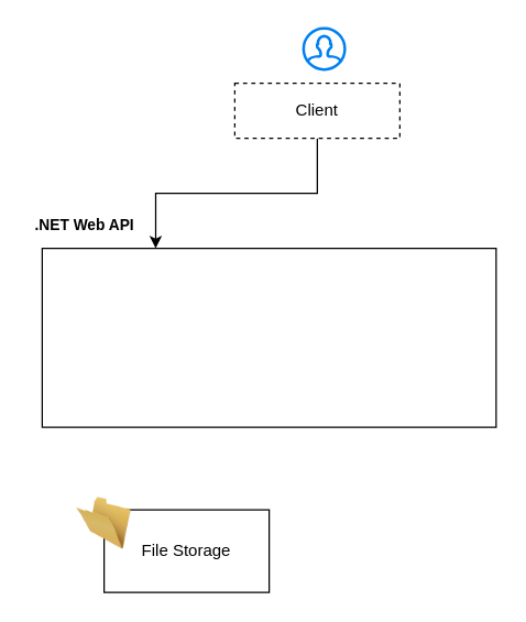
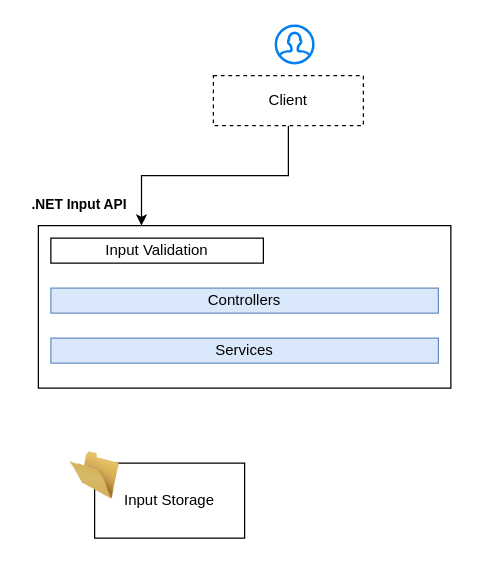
  <mxCell id="0" />
  <mxCell id="1" parent="0" />
  <mxCell id="2" value="" style="rounded=0;whiteSpace=wrap;html=1;" vertex="1" parent="1"><mxGeometry x="30" y="180" width="330" height="130" as="geometry" /></mxCell>
- <mxCell id="6" value="&lt;h1 style=&quot;font-size: 11px;&quot;&gt;.NET Web API&lt;/h1&gt;" style="text;html=1;strokeColor=none;fillColor=none;spacing=5;spacingTop=-20;whiteSpace=wrap;overflow=hidden;rounded=0;fontSize=11;" vertex="1" parent="1"><mxGeometry x="20" y="160" width="140" height="10" as="geometry" /></mxCell>
- <mxCell id="7" value="File Storage" style="rounded=0;whiteSpace=wrap;html=1;" vertex="1" parent="1"><mxGeometry x="75" y="370" width="120" height="60" as="geometry" /></mxCell>
+ <mxCell id="3" value="Input Validation" style="rounded=0;whiteSpace=wrap;html=1;" vertex="1" parent="1"><mxGeometry x="40" y="190" width="170" height="20" as="geometry" /></mxCell>
+ <mxCell id="4" value="Controllers" style="rounded=0;whiteSpace=wrap;html=1;fillColor=#dae8fc;strokeColor=#6c8ebf;" vertex="1" parent="1"><mxGeometry x="40" y="230" width="310" height="20" as="geometry" /></mxCell>
+ <mxCell id="5" value="Services" style="rounded=0;whiteSpace=wrap;html=1;fillColor=#dae8fc;strokeColor=#6c8ebf;" vertex="1" parent="1"><mxGeometry x="40" y="270" width="310" height="20" as="geometry" /></mxCell>
+ <mxCell id="6" value="&lt;h1 style=&quot;font-size: 11px;&quot;&gt;.NET Input API&lt;/h1&gt;" style="text;html=1;strokeColor=none;fillColor=none;spacing=5;spacingTop=-20;whiteSpace=wrap;overflow=hidden;rounded=0;fontSize=11;" vertex="1" parent="1"><mxGeometry x="20" y="160" width="140" height="10" as="geometry" /></mxCell>
+ <mxCell id="7" value="Input Storage" style="rounded=0;whiteSpace=wrap;html=1;" vertex="1" parent="1"><mxGeometry x="75" y="370" width="120" height="60" as="geometry" /></mxCell>
  <mxCell id="8" value="" style="image;html=1;image=img/lib/clip_art/general/Empty_Folder_128x128.png" vertex="1" parent="1"><mxGeometry x="55" y="360" width="40" height="40" as="geometry" /></mxCell>
  <mxCell id="9" value="" style="html=1;verticalLabelPosition=bottom;align=center;labelBackgroundColor=#ffffff;verticalAlign=top;strokeWidth=2;strokeColor=#0080F0;shadow=0;dashed=0;shape=mxgraph.ios7.icons.user;" vertex="1" parent="1"><mxGeometry x="220" y="20" width="30" height="30" as="geometry" /></mxCell>
  <mxCell id="10" style="edgeStyle=orthogonalEdgeStyle;rounded=0;orthogonalLoop=1;jettySize=auto;html=1;entryX=0.25;entryY=0;entryDx=0;entryDy=0;" edge="1" parent="1" source="11" target="2"><mxGeometry relative="1" as="geometry" /></mxCell>
  <mxCell id="11" value="Client" style="rounded=0;whiteSpace=wrap;html=1;dashed=1;" vertex="1" parent="1"><mxGeometry x="170" y="60" width="120" height="40" as="geometry" /></mxCell>
